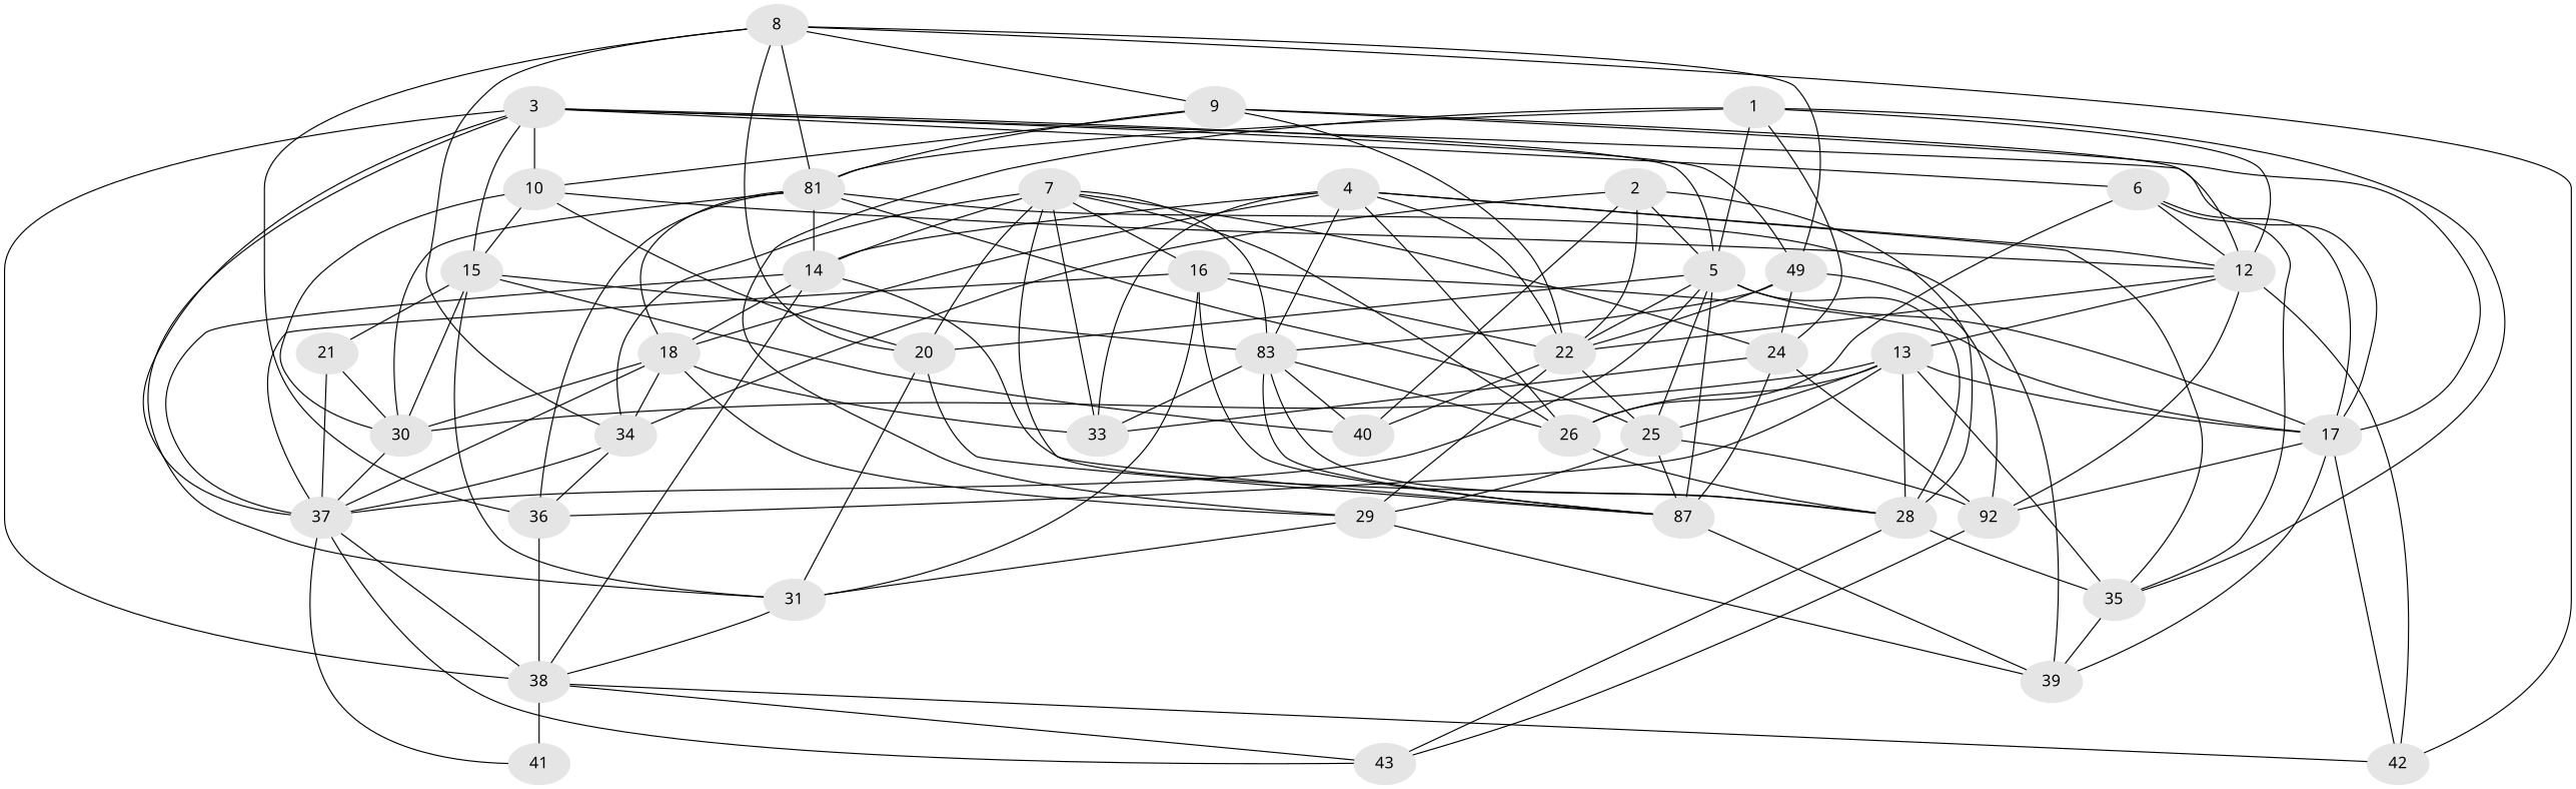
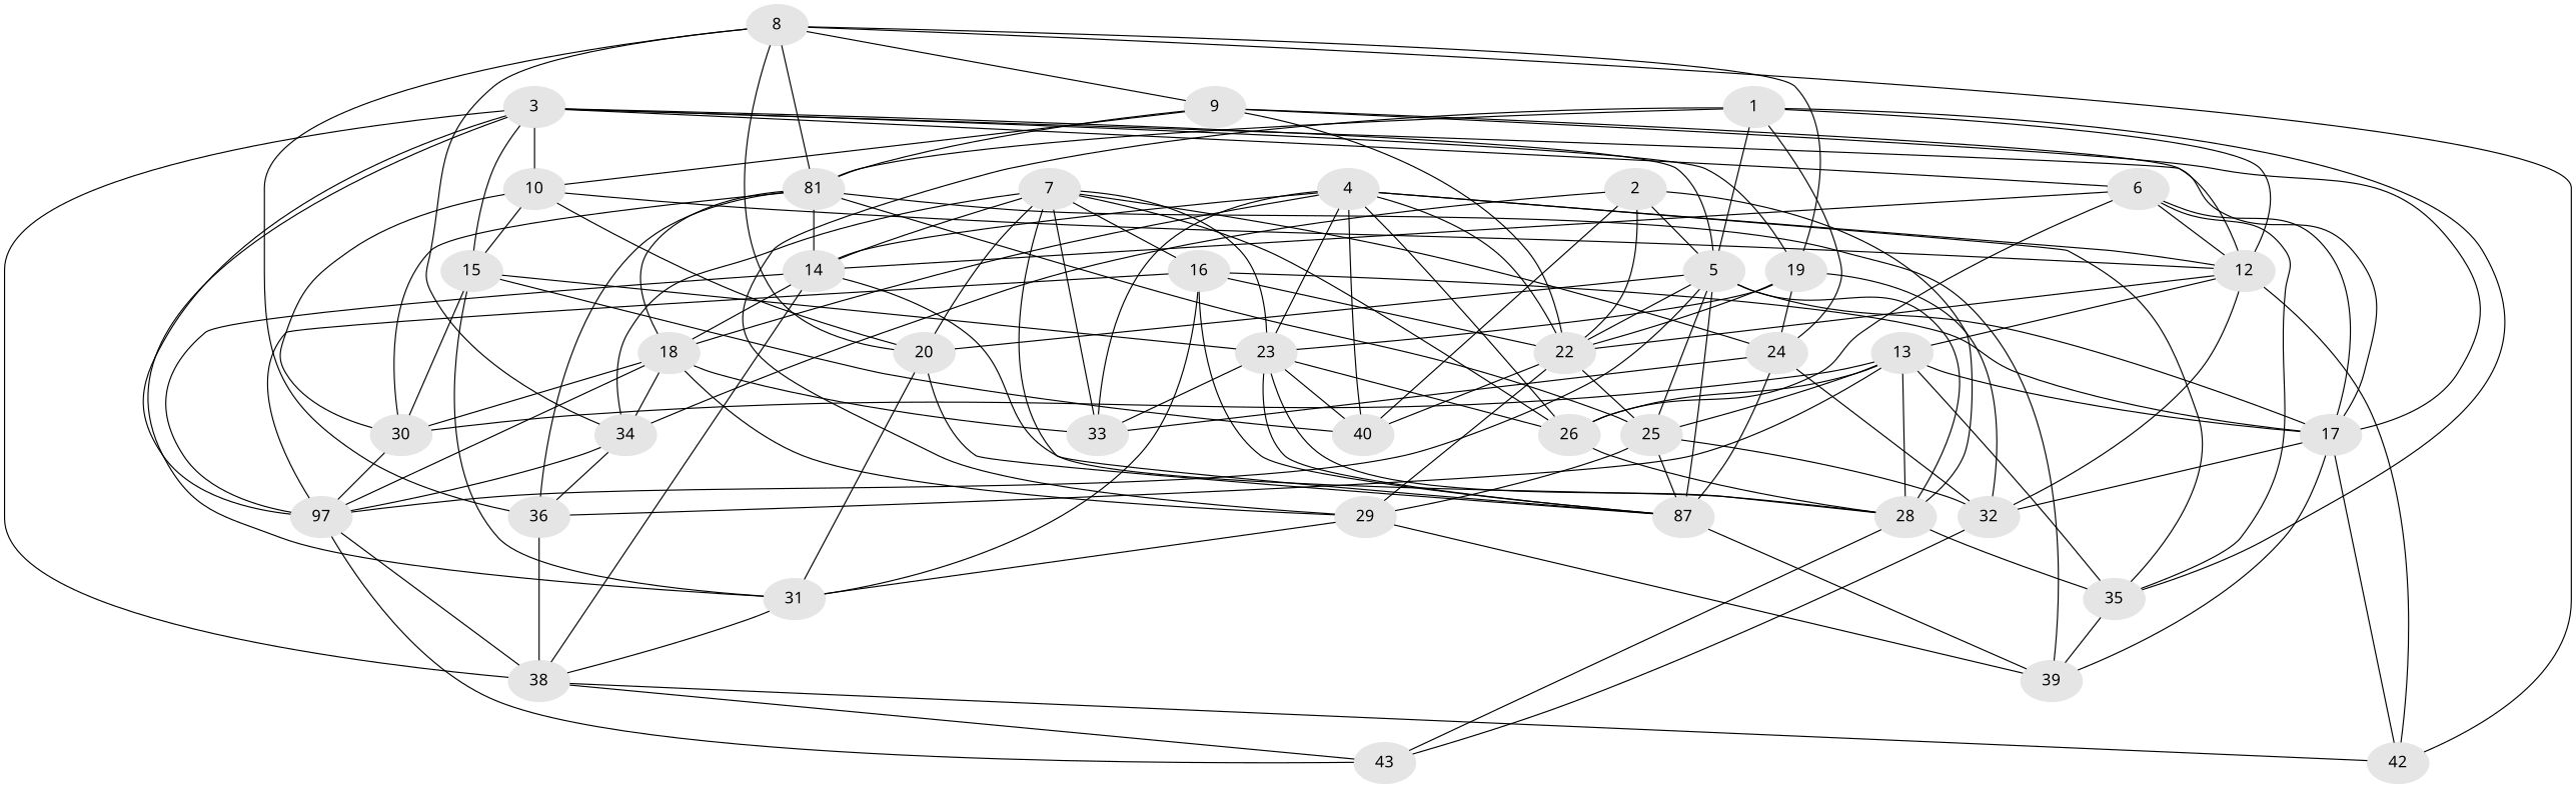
  graph {
    fontname="Noto Sans"
    node [color=gray90 fontname="Noto Sans" style=filled]
    edge [fontname="Noto Sans" weight=1.0]
    1
    5
    n3 [label=81]
    12
    24
    29
    35
    22
    28
    17
-   37
+   37 [label=97]
    20
    25
    n14 [label=87]
    14
    18
    36
    30
    39
    42
    13
-   32 [label=92]
+   32
    33
    31
    2
    34
    40
    43
    3
    6
    10
    15
    38
-   19 [label=49]
+   19
    26
-   23 [label=83]
-   21
-   41
+   23
    4
    7
    16
    8
    9
    1 -- 5
    1 -- n3
    1 -- 12 [weight=2.0]
    1 -- 24
    1 -- 29 [weight=2.0]
    1 -- 35
    5 -- 22
    5 -- 28
    5 -- 17
    5 -- 37
    5 -- 20
    5 -- 25 [weight=2.0]
    5 -- n14
    n3 -- 25 [weight=2.0]
    n3 -- 14
    n3 -- 18
    n3 -- 36
    n3 -- 30
    n3 -- 39
    12 -- 22
    12 -- 42
    12 -- 13
    12 -- 32
    24 -- n14 [weight=4.0]
    24 -- 32
    24 -- 33
    29 -- 39
    29 -- 31
    35 -- 39
    22 -- 29
    22 -- 25
    22 -- 40
    28 -- 35 [weight=2.0]
    28 -- 43
    17 -- 39
    17 -- 42
    17 -- 32
    37 -- 43
    37 -- 38
-   37 -- 41
    20 -- n14
    20 -- 31
    25 -- 29 [weight=2.0]
    25 -- n14 [weight=2.0]
    25 -- 32
    n14 -- 39
    14 -- 28
    14 -- 37
    14 -- 18
    14 -- 38
    18 -- 29
    18 -- 37
    18 -- 30
    18 -- 33
    18 -- 34
    36 -- 38
    30 -- 37
    13 -- 35 [weight=2.0]
    13 -- 28
    13 -- 17
    13 -- 25
    13 -- 36
    13 -- 30 [weight=2.0]
    13 -- 26
    32 -- 43
    31 -- 38
    2 -- 5
    2 -- 22
    2 -- 28 [weight=3.0]
    2 -- 34
    2 -- 40
    34 -- 37
    34 -- 36 [weight=2.0]
    3 -- 5 [weight=2.0]
    3 -- 17
    3 -- 37
    3 -- 31
    3 -- 6
    3 -- 10 [weight=2.0]
    3 -- 15 [weight=2.0]
    3 -- 38 [weight=2.0]
    3 -- 19
    6 -- 12
    6 -- 35
    6 -- 17 [weight=2.0]
+   6 -- 14
    6 -- 26
    10 -- 12
    10 -- 20
    10 -- 30
    10 -- 15 [weight=2.0]
    15 -- 30
    15 -- 31
    15 -- 40
    15 -- 23
-   15 -- 21
    38 -- 42
    38 -- 43
-   38 -- 41 [weight=2.0]
    19 -- 24
    19 -- 22 [weight=3.0]
    19 -- 32
    19 -- 23 [weight=2.0]
    26 -- 28 [weight=2.0]
    23 -- 28
    23 -- n14
    23 -- 33
    23 -- 40
    23 -- 26
-   21 -- 37 [weight=2.0]
-   21 -- 30
    4 -- 12
    4 -- 35
    4 -- 22
    4 -- 14
    4 -- 18
    4 -- 33 [weight=2.0]
+   4 -- 40 [weight=2.0]
    4 -- 26 [weight=2.0]
    4 -- 23
    7 -- 24 [weight=2.0]
    7 -- 20
    7 -- n14
    7 -- 14 [weight=2.0]
    7 -- 33
    7 -- 34 [weight=2.0]
    7 -- 26
    7 -- 23
    7 -- 16
    16 -- 22
    16 -- 17 [weight=3.0]
    16 -- 37
    16 -- n14
    16 -- 31
    8 -- n3
    8 -- 20
    8 -- 36 [weight=3.0]
    8 -- 42
    8 -- 34
    8 -- 19 [weight=2.0]
    8 -- 9
    9 -- n3
    9 -- 12
    9 -- 22
    9 -- 17
    9 -- 10
  }
